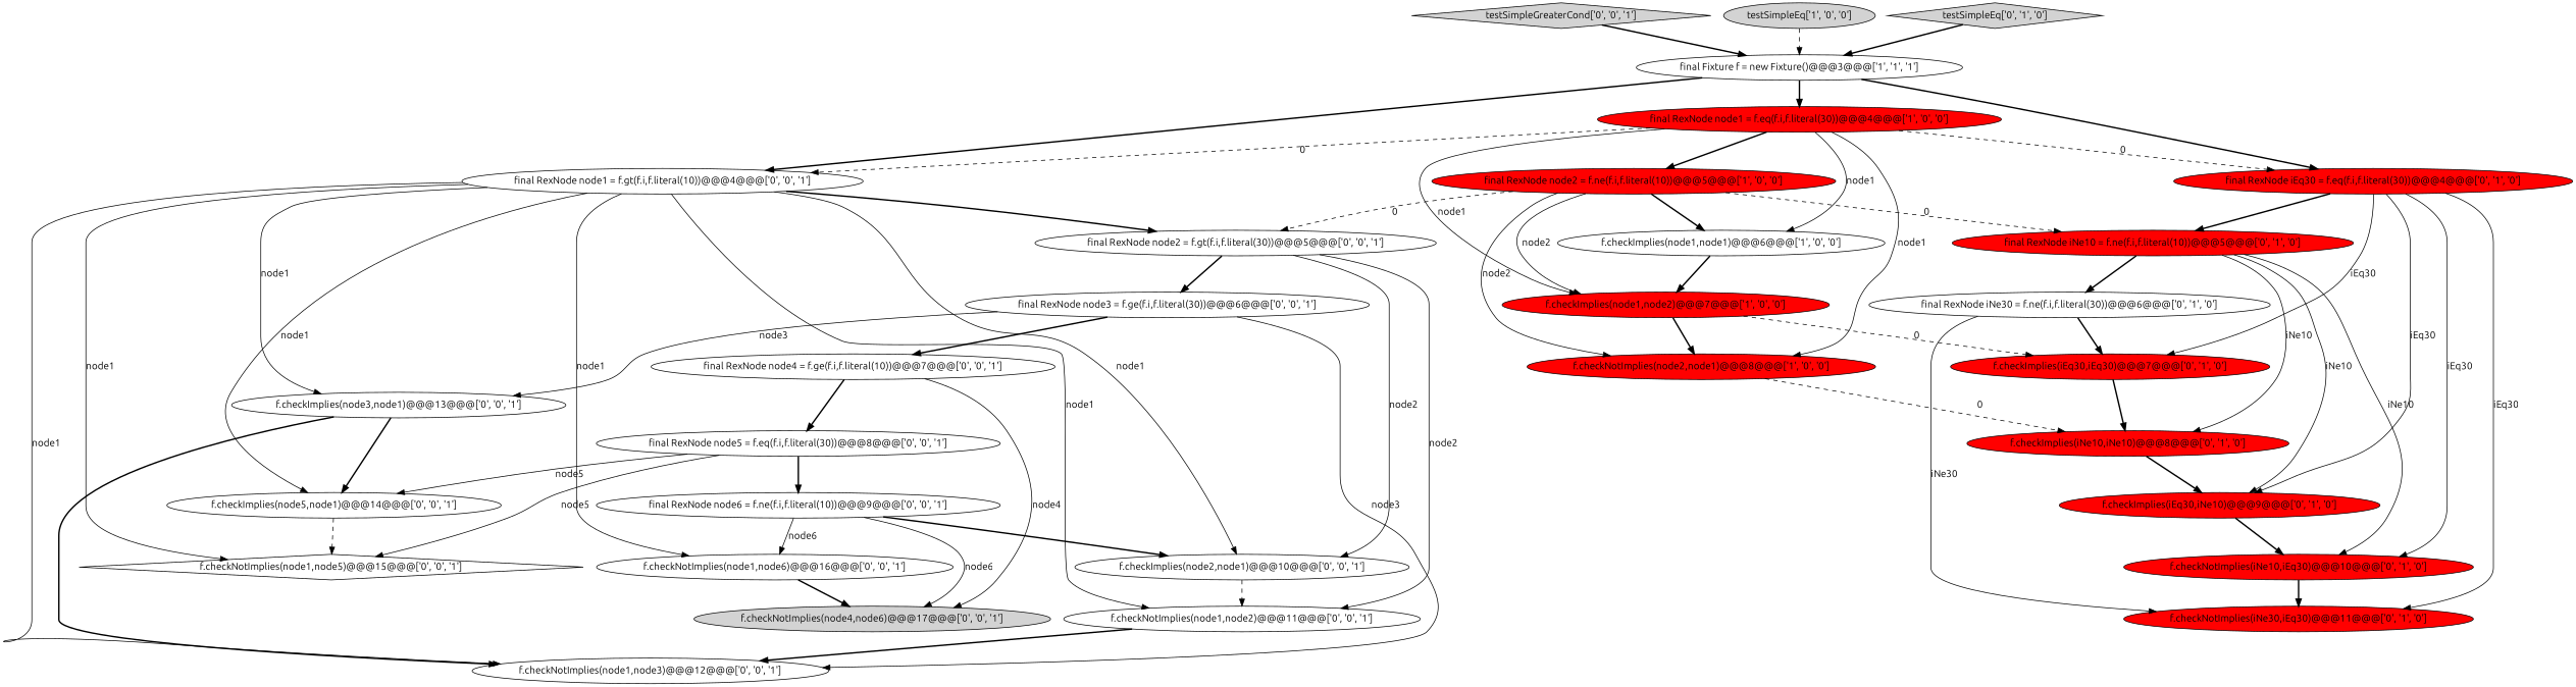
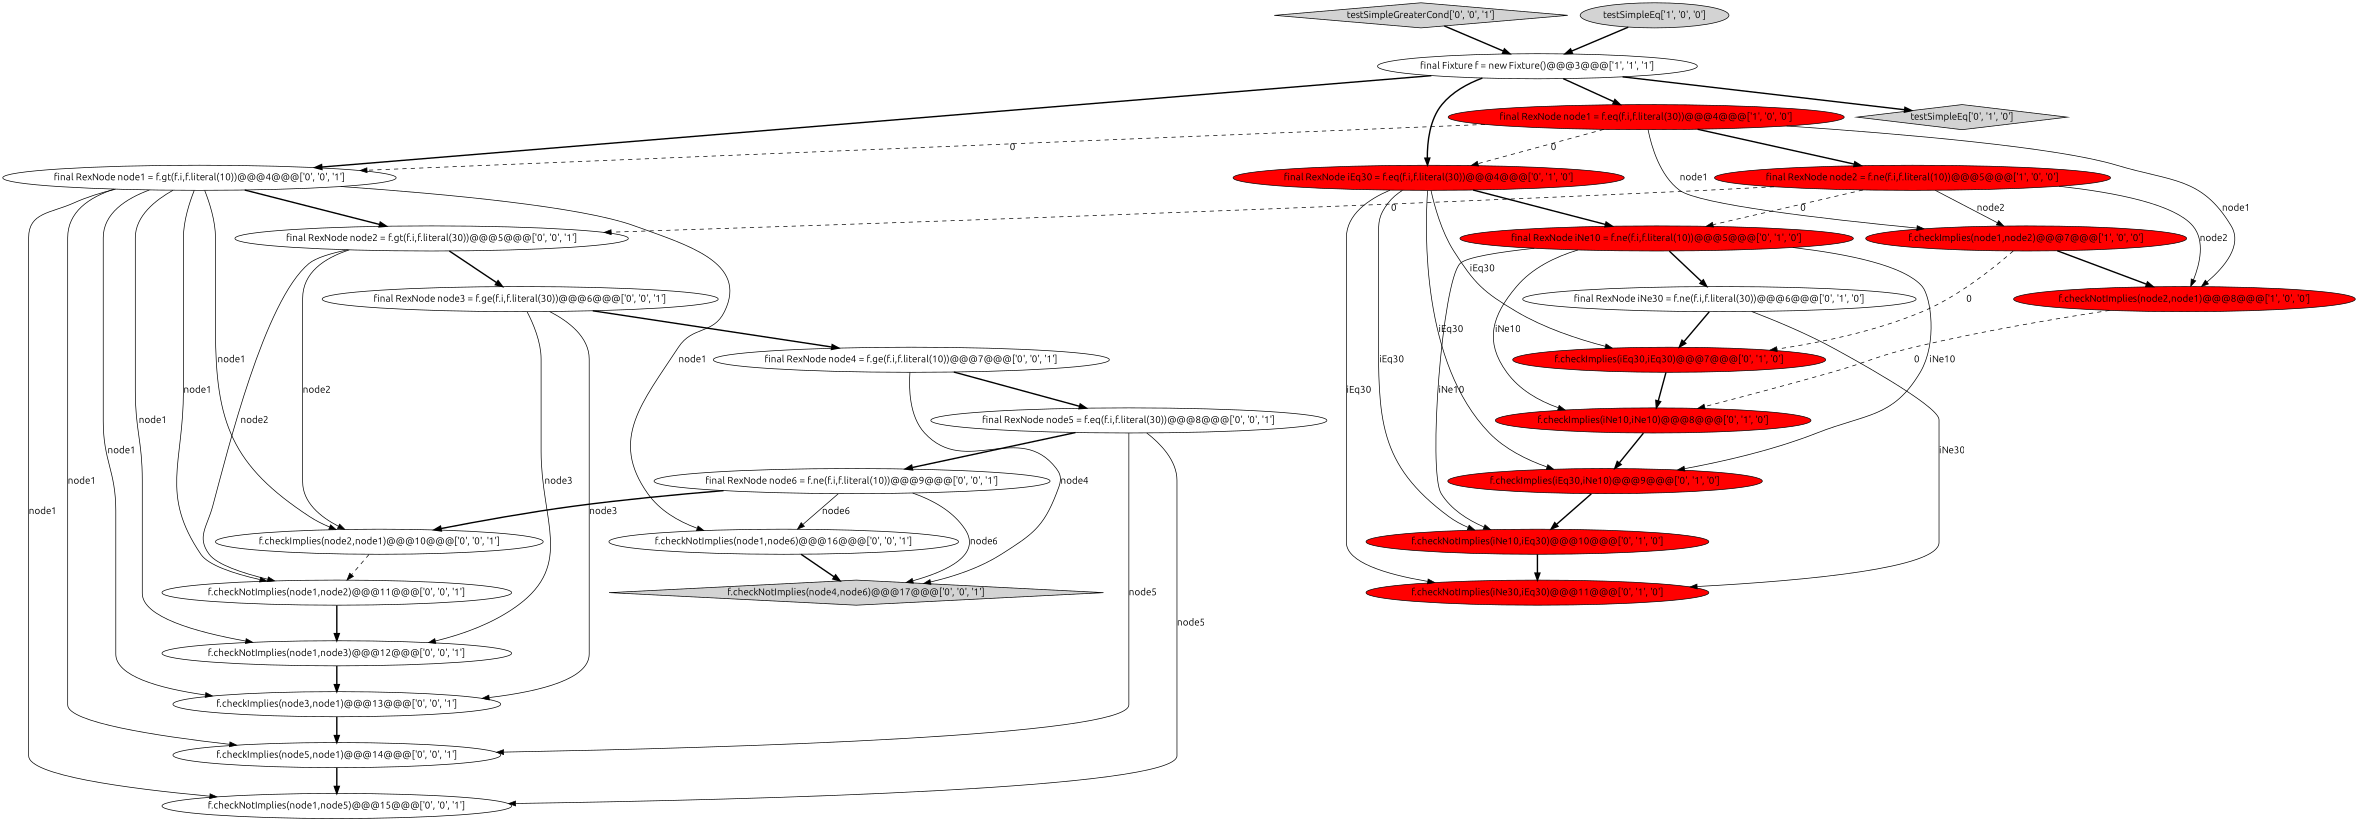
  digraph {
    fontname=Ubuntu
    node [fillcolor=white fontname=Ubuntu shape=ellipse style=filled]
    edge [fontname=Ubuntu style=solid]
    n1 [label="final RexNode iNe30 = f.ne(f.i,f.literal(30))@@@6@@@['0', '1', '0']"]
    n2 [fillcolor=red label="f.checkImplies(iEq30,iEq30)@@@7@@@['0', '1', '0']"]
    n3 [fillcolor=red label="f.checkNotImplies(iNe30,iEq30)@@@11@@@['0', '1', '0']"]
    n4 [fillcolor=red label="f.checkImplies(iNe10,iNe10)@@@8@@@['0', '1', '0']"]
    n5 [fillcolor=lightgray label="testSimpleGreaterCond['0', '0', '1']" shape=diamond]
    n6 [label="final Fixture f = new Fixture()@@@3@@@['1', '1', '1']"]
    n7 [fillcolor=red label="final RexNode iEq30 = f.eq(f.i,f.literal(30))@@@4@@@['0', '1', '0']"]
    n8 [label="final RexNode node1 = f.gt(f.i,f.literal(10))@@@4@@@['0', '0', '1']"]
    n9 [fillcolor=red label="final RexNode node1 = f.eq(f.i,f.literal(30))@@@4@@@['1', '0', '0']"]
    n10 [fillcolor=red label="f.checkImplies(iEq30,iNe10)@@@9@@@['0', '1', '0']"]
    n11 [label="final RexNode node5 = f.eq(f.i,f.literal(30))@@@8@@@['0', '0', '1']"]
    n12 [label="f.checkImplies(node5,node1)@@@14@@@['0', '0', '1']"]
-   n13 [label="f.checkNotImplies(node1,node5)@@@15@@@['0', '0', '1']" shape=diamond]
+   n13 [label="f.checkNotImplies(node1,node5)@@@15@@@['0', '0', '1']"]
    n14 [label="final RexNode node6 = f.ne(f.i,f.literal(10))@@@9@@@['0', '0', '1']"]
    n15 [label="f.checkImplies(node2,node1)@@@10@@@['0', '0', '1']"]
-   n16 [fillcolor=lightgray label="f.checkNotImplies(node4,node6)@@@17@@@['0', '0', '1']"]
+   n16 [fillcolor=lightgray label="f.checkNotImplies(node4,node6)@@@17@@@['0', '0', '1']" shape=diamond]
    n17 [label="f.checkNotImplies(node1,node6)@@@16@@@['0', '0', '1']"]
    n18 [fillcolor=lightgray label="testSimpleEq['1', '0', '0']"]
    n19 [fillcolor=red label="f.checkNotImplies(iNe10,iEq30)@@@10@@@['0', '1', '0']"]
    n20 [label="f.checkNotImplies(node1,node2)@@@11@@@['0', '0', '1']"]
    n21 [label="f.checkNotImplies(node1,node3)@@@12@@@['0', '0', '1']"]
    n22 [fillcolor=red label="f.checkNotImplies(node2,node1)@@@8@@@['1', '0', '0']"]
    n23 [fillcolor=red label="final RexNode iNe10 = f.ne(f.i,f.literal(10))@@@5@@@['0', '1', '0']"]
    n24 [label="f.checkImplies(node3,node1)@@@13@@@['0', '0', '1']"]
    n25 [label="final RexNode node2 = f.gt(f.i,f.literal(30))@@@5@@@['0', '0', '1']"]
    n26 [fillcolor=red label="f.checkImplies(node1,node2)@@@7@@@['1', '0', '0']"]
    n27 [fillcolor=red label="final RexNode node2 = f.ne(f.i,f.literal(10))@@@5@@@['1', '0', '0']"]
-   n28 [label="f.checkImplies(node1,node1)@@@6@@@['1', '0', '0']"]
    n29 [label="final RexNode node3 = f.ge(f.i,f.literal(30))@@@6@@@['0', '0', '1']"]
    n30 [label="final RexNode node4 = f.ge(f.i,f.literal(10))@@@7@@@['0', '0', '1']"]
    n31 [fillcolor=lightgray label="testSimpleEq['0', '1', '0']" shape=diamond]
    n1 -> n2 [style=bold]
    n1 -> n3 [label=iNe30]
    n2 -> n4 [style=bold]
    n4 -> n10 [style=bold]
    n5 -> n6 [style=bold]
    n6 -> n7 [style=bold]
    n6 -> n8 [style=bold]
    n6 -> n9 [style=bold]
    n7 -> n2 [label=iEq30]
    n7 -> n3 [label=iEq30]
    n7 -> n10 [label=iEq30]
    n7 -> n19 [label=iEq30]
    n7 -> n23 [style=bold]
    n8 -> n12 [label=node1]
    n8 -> n13 [label=node1]
    n8 -> n15 [label=node1]
    n8 -> n17 [label=node1]
    n8 -> n20 [label=node1]
    n8 -> n21 [label=node1]
    n8 -> n24 [label=node1]
    n8 -> n25 [style=bold]
    n9 -> n7 [label=0 style=dashed]
    n9 -> n8 [label=0 style=dashed]
    n9 -> n22 [label=node1]
    n9 -> n26 [label=node1]
    n9 -> n27 [style=bold]
-   n9 -> n28 [label=node1]
    n10 -> n19 [style=bold]
    n11 -> n12 [label=node5]
    n11 -> n13 [label=node5]
    n11 -> n14 [style=bold]
-   n12 -> n13 [style=dashed]
+   n12 -> n13 [style=bold]
    n14 -> n15 [style=bold]
    n14 -> n16 [label=node6]
    n14 -> n17 [label=node6]
    n15 -> n20 [style=dashed]
    n17 -> n16 [style=bold]
-   n18 -> n6 [style=dashed]
+   n18 -> n6 [style=bold]
    n19 -> n3 [style=bold]
    n20 -> n21 [style=bold]
-   n24 -> n21 [style=bold]
+   n21 -> n24 [style=bold]
    n22 -> n4 [label=0 style=dashed]
    n23 -> n1 [style=bold]
    n23 -> n4 [label=iNe10]
    n23 -> n10 [label=iNe10]
    n23 -> n19 [label=iNe10]
    n24 -> n12 [style=bold]
    n25 -> n15 [label=node2]
    n25 -> n20 [label=node2]
    n25 -> n29 [style=bold]
    n26 -> n2 [label=0 style=dashed]
    n26 -> n22 [style=bold]
    n27 -> n22 [label=node2]
    n27 -> n23 [label=0 style=dashed]
    n27 -> n25 [label=0 style=dashed]
    n27 -> n26 [label=node2]
-   n27 -> n28 [style=bold]
-   n28 -> n26 [style=bold]
    n29 -> n21 [label=node3]
    n29 -> n24 [label=node3]
    n29 -> n30 [style=bold]
    n30 -> n11 [style=bold]
    n30 -> n16 [label=node4]
-   n31 -> n6 [style=bold]
+   n6 -> n31 [style=bold]
  }
